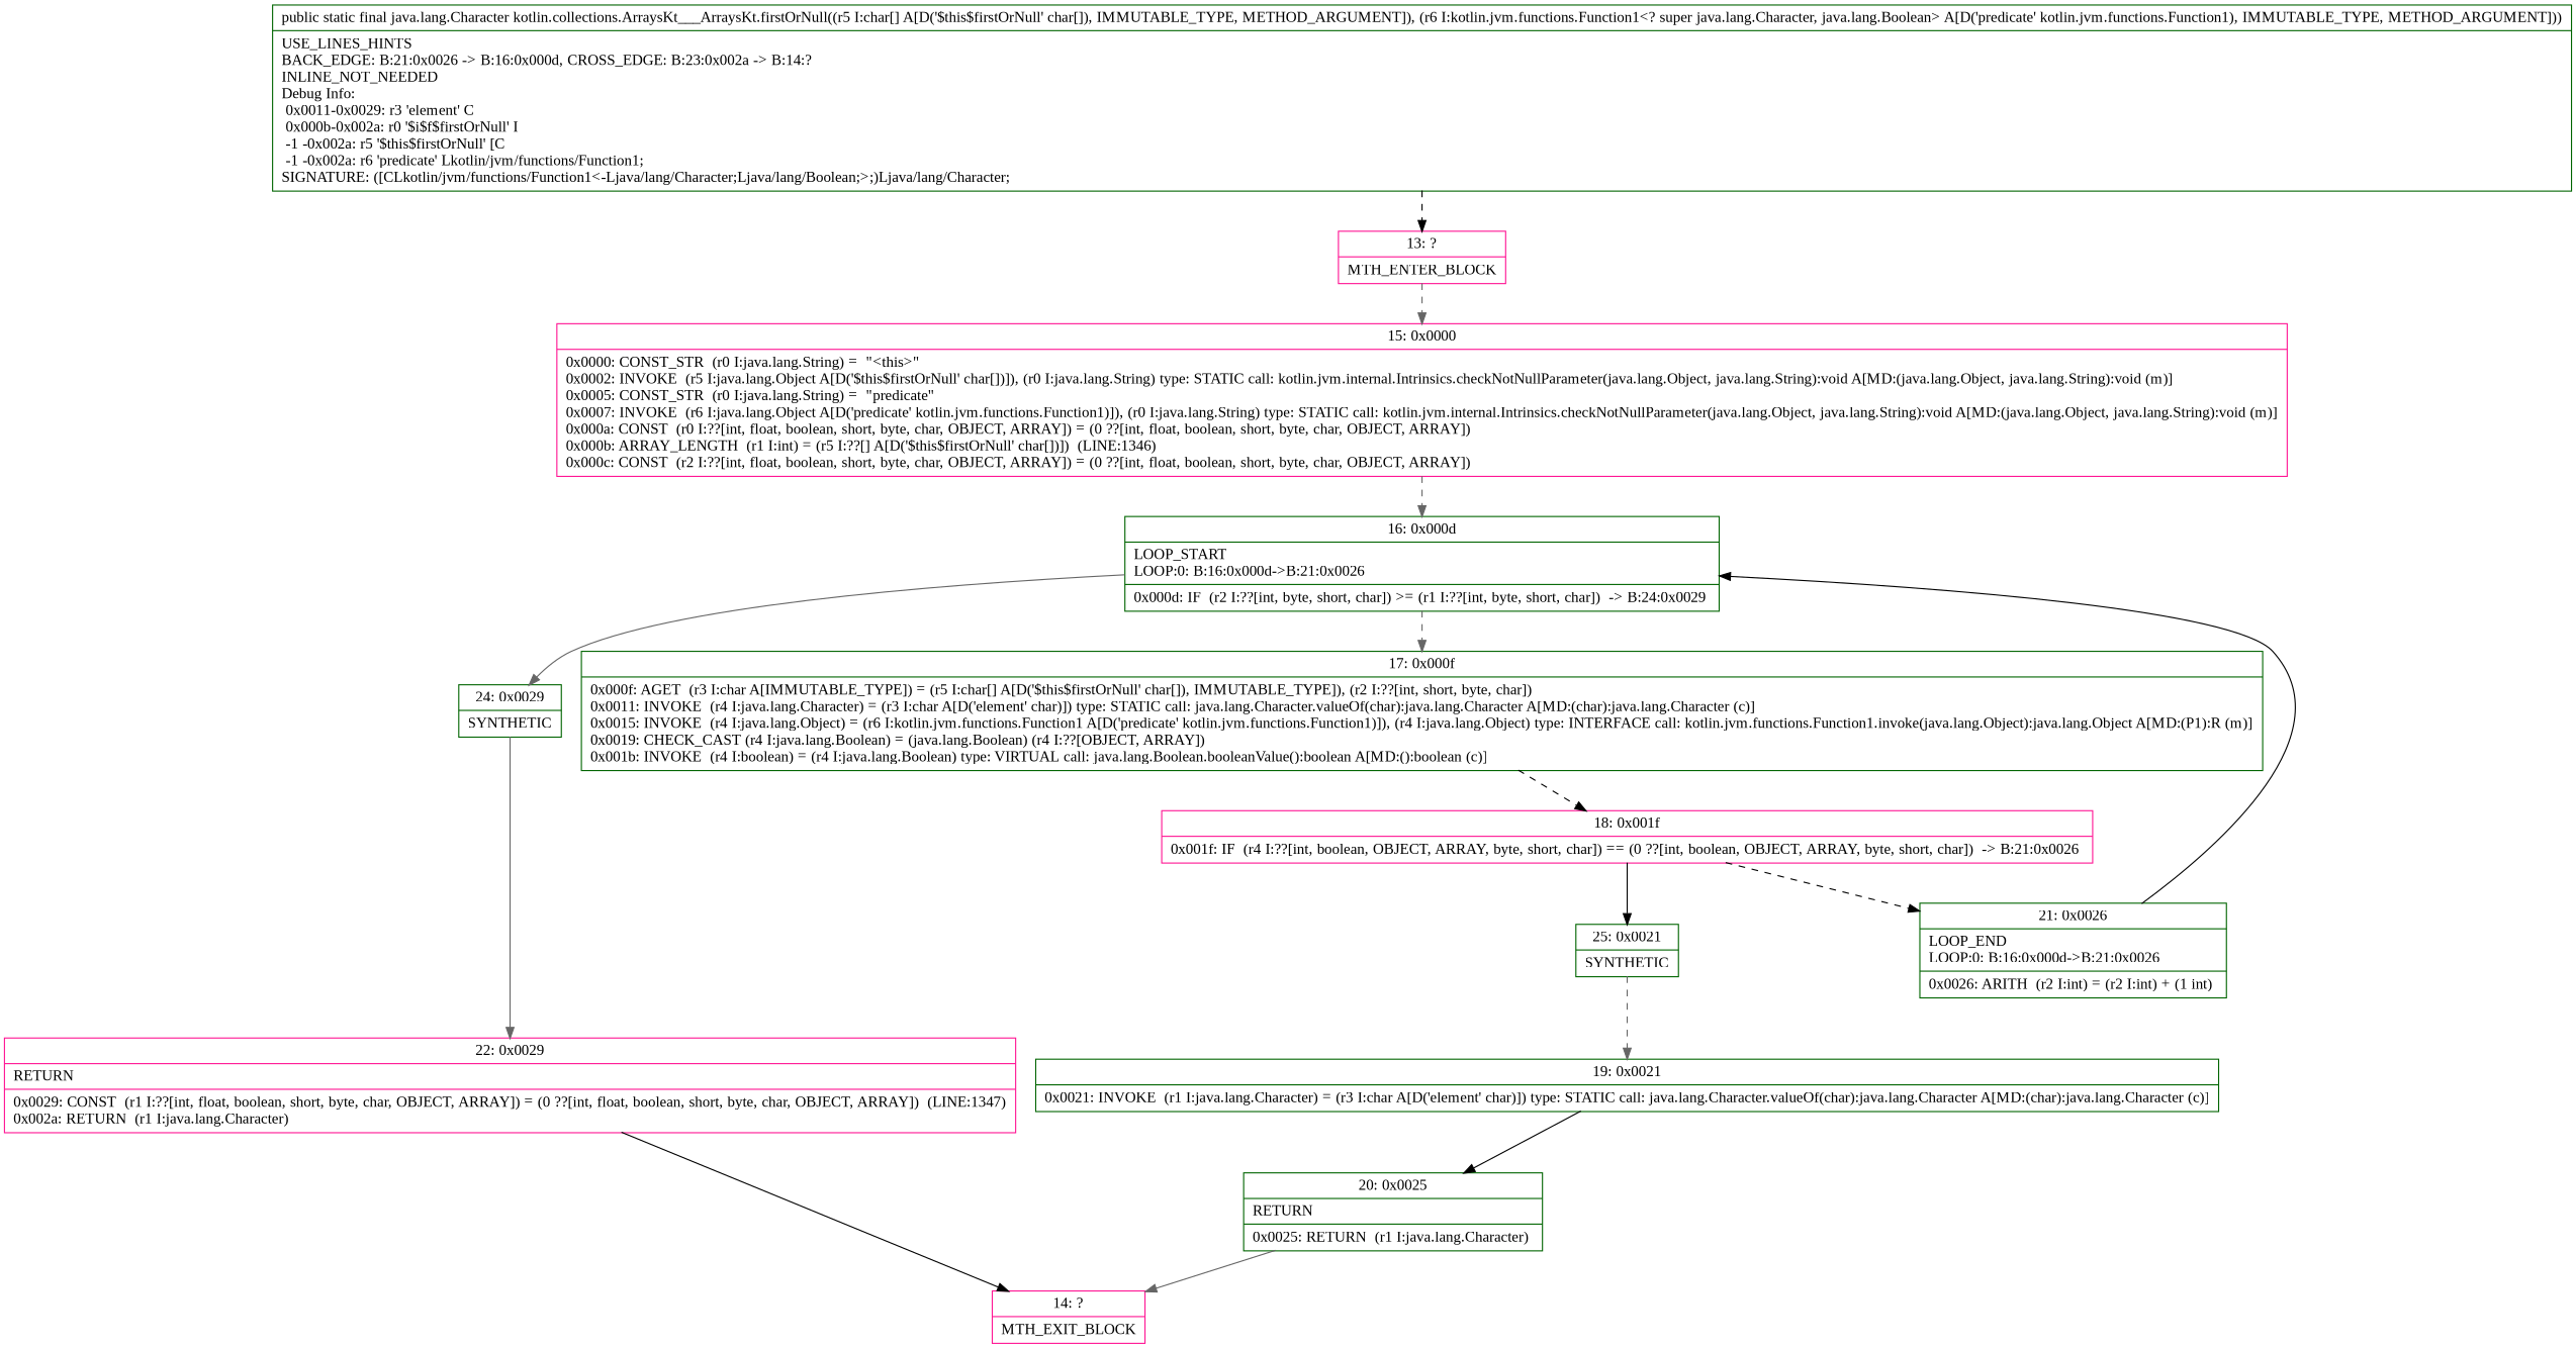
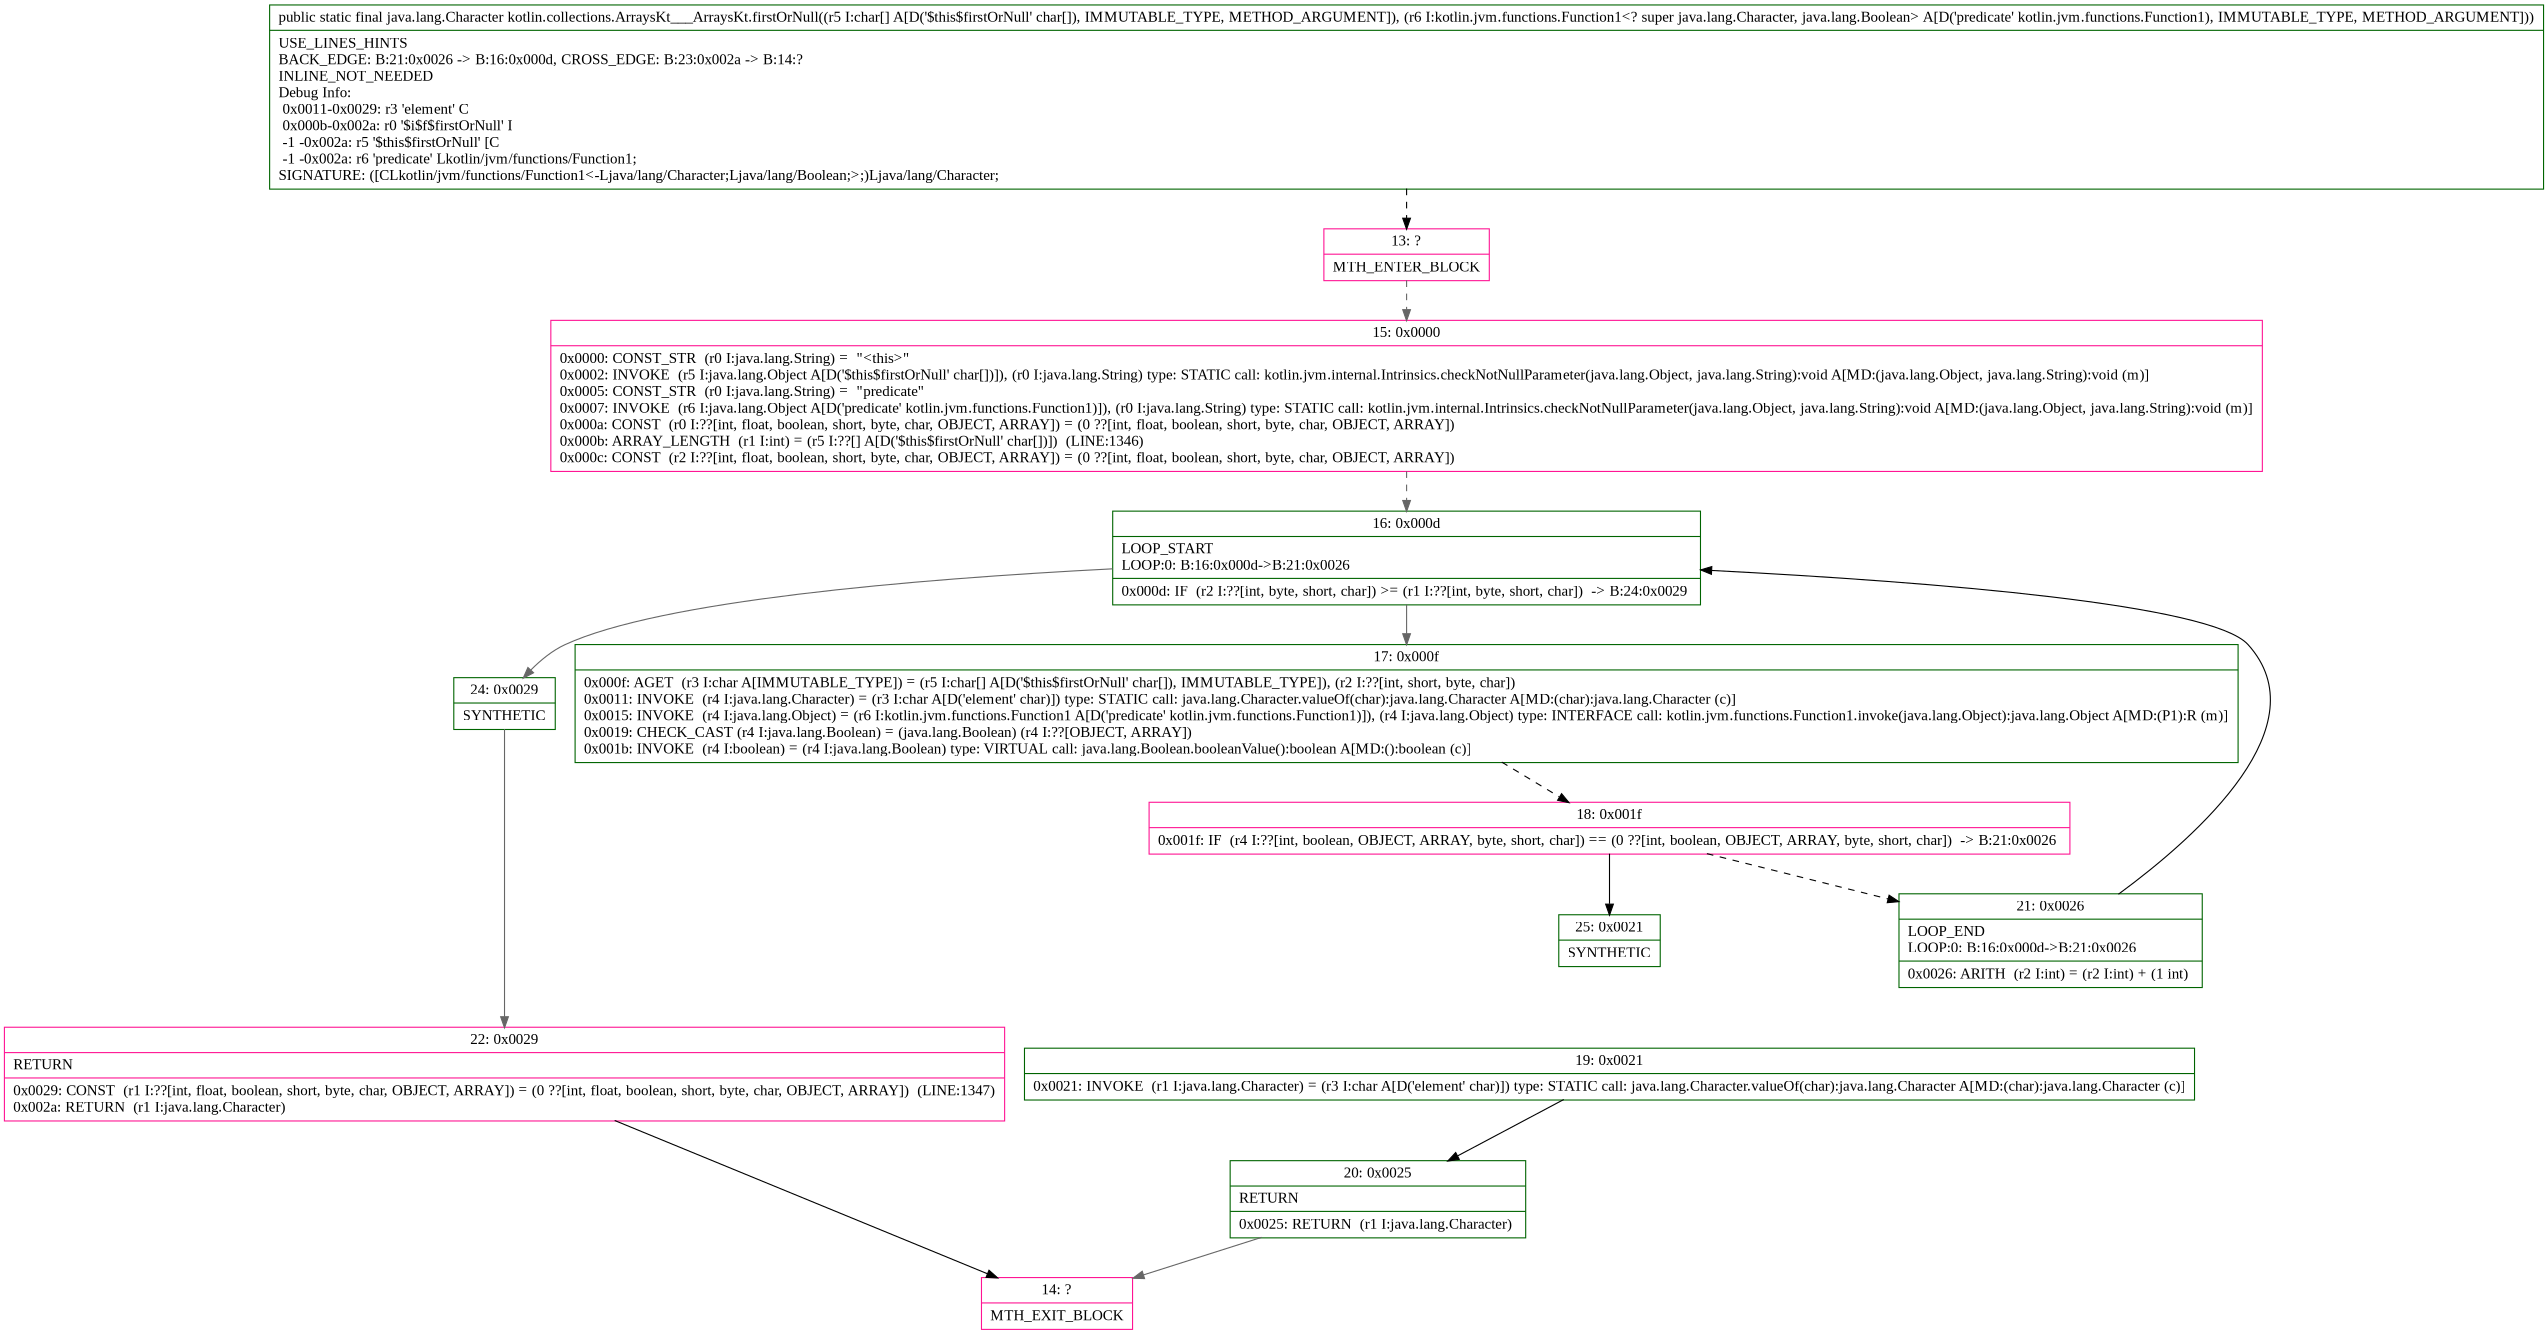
  digraph {
    fontname="Liberation Serif"
    node [color=darkgreen fontname="Liberation Serif" shape=record]
    edge [color=gray40 fontname="Liberation Serif" style=solid]
    n1 [color=deeppink label="{13\:\ ?|MTH_ENTER_BLOCK\l}"]
    n2 [color=deeppink label="{15\:\ 0x0000|0x0000: CONST_STR  (r0 I:java.lang.String) =  \"\<this\>\" \l0x0002: INVOKE  (r5 I:java.lang.Object A[D('$this$firstOrNull' char[])]), (r0 I:java.lang.String) type: STATIC call: kotlin.jvm.internal.Intrinsics.checkNotNullParameter(java.lang.Object, java.lang.String):void A[MD:(java.lang.Object, java.lang.String):void (m)]\l0x0005: CONST_STR  (r0 I:java.lang.String) =  \"predicate\" \l0x0007: INVOKE  (r6 I:java.lang.Object A[D('predicate' kotlin.jvm.functions.Function1)]), (r0 I:java.lang.String) type: STATIC call: kotlin.jvm.internal.Intrinsics.checkNotNullParameter(java.lang.Object, java.lang.String):void A[MD:(java.lang.Object, java.lang.String):void (m)]\l0x000a: CONST  (r0 I:??[int, float, boolean, short, byte, char, OBJECT, ARRAY]) = (0 ??[int, float, boolean, short, byte, char, OBJECT, ARRAY]) \l0x000b: ARRAY_LENGTH  (r1 I:int) = (r5 I:??[] A[D('$this$firstOrNull' char[])])  (LINE:1346)\l0x000c: CONST  (r2 I:??[int, float, boolean, short, byte, char, OBJECT, ARRAY]) = (0 ??[int, float, boolean, short, byte, char, OBJECT, ARRAY]) \l}"]
    n3 [label="{16\:\ 0x000d|LOOP_START\lLOOP:0: B:16:0x000d\-\>B:21:0x0026\l|0x000d: IF  (r2 I:??[int, byte, short, char]) \>= (r1 I:??[int, byte, short, char])  \-\> B:24:0x0029 \l}"]
    n4 [label="{17\:\ 0x000f|0x000f: AGET  (r3 I:char A[IMMUTABLE_TYPE]) = (r5 I:char[] A[D('$this$firstOrNull' char[]), IMMUTABLE_TYPE]), (r2 I:??[int, short, byte, char]) \l0x0011: INVOKE  (r4 I:java.lang.Character) = (r3 I:char A[D('element' char)]) type: STATIC call: java.lang.Character.valueOf(char):java.lang.Character A[MD:(char):java.lang.Character (c)]\l0x0015: INVOKE  (r4 I:java.lang.Object) = (r6 I:kotlin.jvm.functions.Function1 A[D('predicate' kotlin.jvm.functions.Function1)]), (r4 I:java.lang.Object) type: INTERFACE call: kotlin.jvm.functions.Function1.invoke(java.lang.Object):java.lang.Object A[MD:(P1):R (m)]\l0x0019: CHECK_CAST (r4 I:java.lang.Boolean) = (java.lang.Boolean) (r4 I:??[OBJECT, ARRAY]) \l0x001b: INVOKE  (r4 I:boolean) = (r4 I:java.lang.Boolean) type: VIRTUAL call: java.lang.Boolean.booleanValue():boolean A[MD:():boolean (c)]\l}"]
    n5 [label="{24\:\ 0x0029|SYNTHETIC\l}"]
    n6 [color=deeppink label="{18\:\ 0x001f|0x001f: IF  (r4 I:??[int, boolean, OBJECT, ARRAY, byte, short, char]) == (0 ??[int, boolean, OBJECT, ARRAY, byte, short, char])  \-\> B:21:0x0026 \l}"]
    n7 [color=deeppink label="{22\:\ 0x0029|RETURN\l|0x0029: CONST  (r1 I:??[int, float, boolean, short, byte, char, OBJECT, ARRAY]) = (0 ??[int, float, boolean, short, byte, char, OBJECT, ARRAY])  (LINE:1347)\l0x002a: RETURN  (r1 I:java.lang.Character) \l}"]
    n8 [label="{21\:\ 0x0026|LOOP_END\lLOOP:0: B:16:0x000d\-\>B:21:0x0026\l|0x0026: ARITH  (r2 I:int) = (r2 I:int) + (1 int) \l}"]
    n9 [label="{25\:\ 0x0021|SYNTHETIC\l}"]
    n10 [label="{19\:\ 0x0021|0x0021: INVOKE  (r1 I:java.lang.Character) = (r3 I:char A[D('element' char)]) type: STATIC call: java.lang.Character.valueOf(char):java.lang.Character A[MD:(char):java.lang.Character (c)]\l}"]
    n11 [label="{20\:\ 0x0025|RETURN\l|0x0025: RETURN  (r1 I:java.lang.Character) \l}"]
    n12 [color=deeppink label="{14\:\ ?|MTH_EXIT_BLOCK\l}"]
    n13 [label="{public static final java.lang.Character kotlin.collections.ArraysKt___ArraysKt.firstOrNull((r5 I:char[] A[D('$this$firstOrNull' char[]), IMMUTABLE_TYPE, METHOD_ARGUMENT]), (r6 I:kotlin.jvm.functions.Function1\<? super java.lang.Character, java.lang.Boolean\> A[D('predicate' kotlin.jvm.functions.Function1), IMMUTABLE_TYPE, METHOD_ARGUMENT]))  | USE_LINES_HINTS\lBACK_EDGE: B:21:0x0026 \-\> B:16:0x000d, CROSS_EDGE: B:23:0x002a \-\> B:14:?\lINLINE_NOT_NEEDED\lDebug Info:\l  0x0011\-0x0029: r3 'element' C\l  0x000b\-0x002a: r0 '$i$f$firstOrNull' I\l  \-1 \-0x002a: r5 '$this$firstOrNull' [C\l  \-1 \-0x002a: r6 'predicate' Lkotlin\/jvm\/functions\/Function1;\lSIGNATURE: ([CLkotlin\/jvm\/functions\/Function1\<\-Ljava\/lang\/Character;Ljava\/lang\/Boolean;\>;)Ljava\/lang\/Character;\l}"]
    n1 -> n2 [style=dashed]
    n2 -> n3 [style=dashed]
-   n3 -> n4 [style=dashed]
+   n3 -> n4
    n3 -> n5
    n4 -> n6 [color=black style=dashed]
    n5 -> n7
    n6 -> n8 [color=black style=dashed]
    n6 -> n9 [color=black]
    n7 -> n12 [color=black]
    n8 -> n3 [color=black]
-   n9 -> n10 [style=dashed]
    n10 -> n11 [color=black]
    n11 -> n12
    n13 -> n1 [color=black style=dashed]
  }
